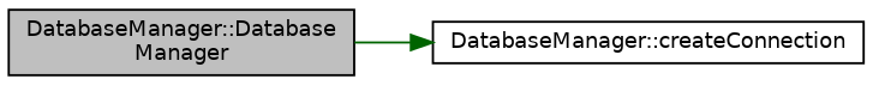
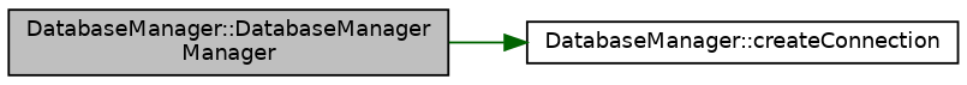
  digraph {
    rankdir=LR
    node [color=black fontname=Helvetica fontsize=10 shape=record style=filled]
-   n1 [fillcolor=grey75 fontcolor=black height=0.2 label="DatabaseManager::Database\lManager" width=0.4]
+   n1 [fillcolor=grey75 fontcolor=black height=0.2 label="DatabaseManager::DatabaseManager\lManager" width=0.4]
    n2 [fillcolor=white height=0.2 label="DatabaseManager::createConnection" width=0.4]
    n1 -> n2 [color=darkgreen fontname=Helvetica fontsize=10 labelfontname=Helvetica labelfontsize=10 style=solid]
  }
